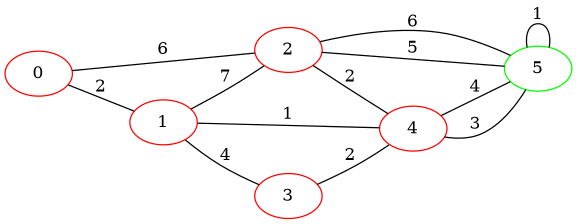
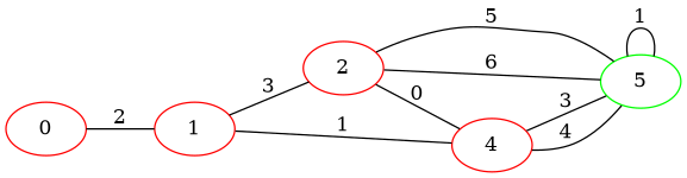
  graph {
    rankdir=LR
    node [color=red weight=1]
    0
    1
    2
-   3
    4
    5 [color=green weight=2]
    0 -- 1 [label=2]
-   0 -- 2 [label=6]
-   1 -- 2 [label=7]
-   1 -- 3 [label=4]
+   1 -- 2 [label=3]
    1 -- 4 [label=1]
-   2 -- 4 [label=2]
+   2 -- 4 [label=0]
    2 -- 5 [label=5]
    2 -- 5 [label=6]
-   3 -- 4 [label=2]
    4 -- 5 [label=3]
    4 -- 5 [label=4]
    5 -- 5 [label=1]
  }
